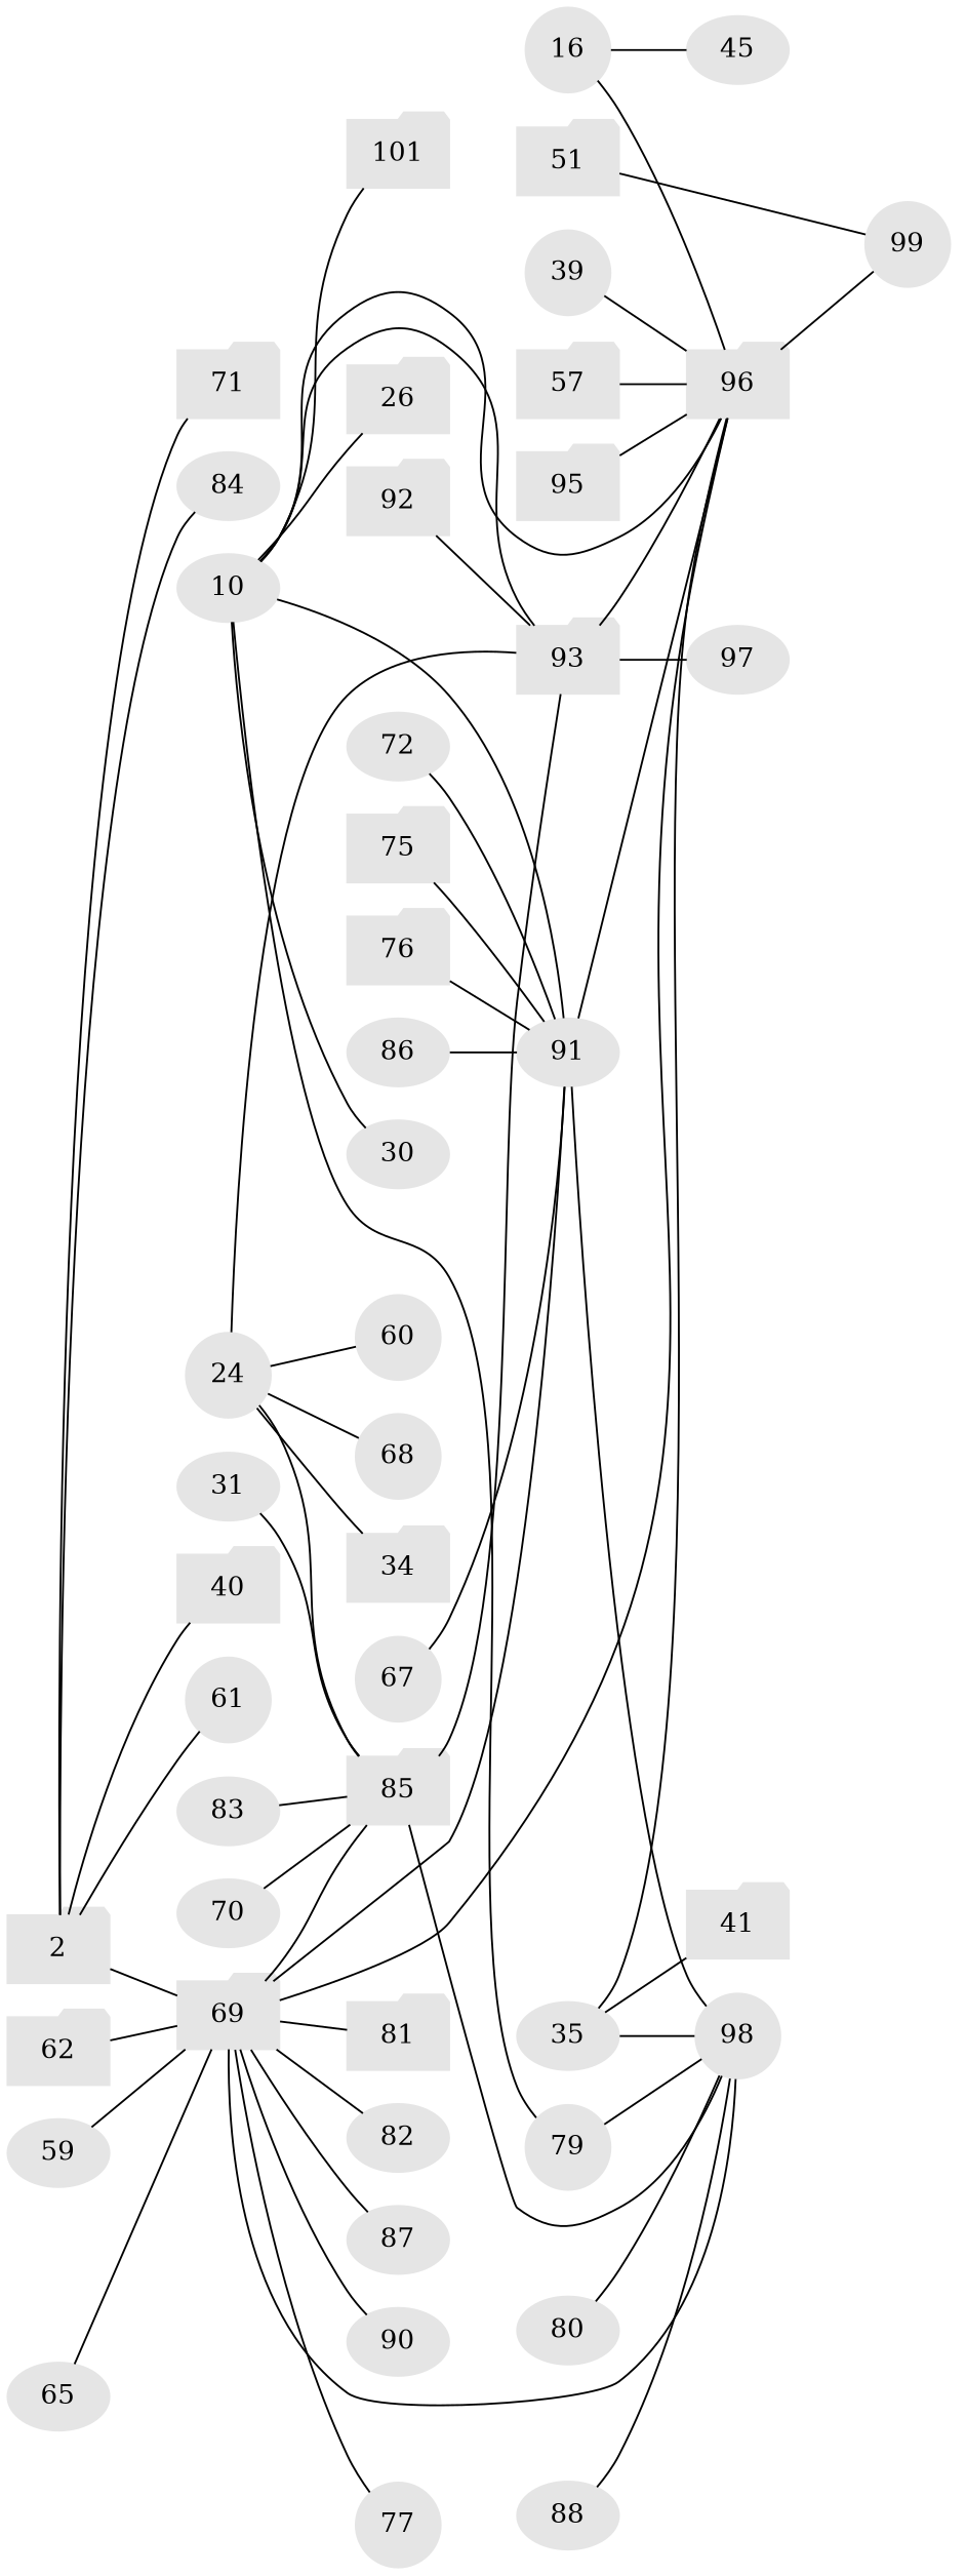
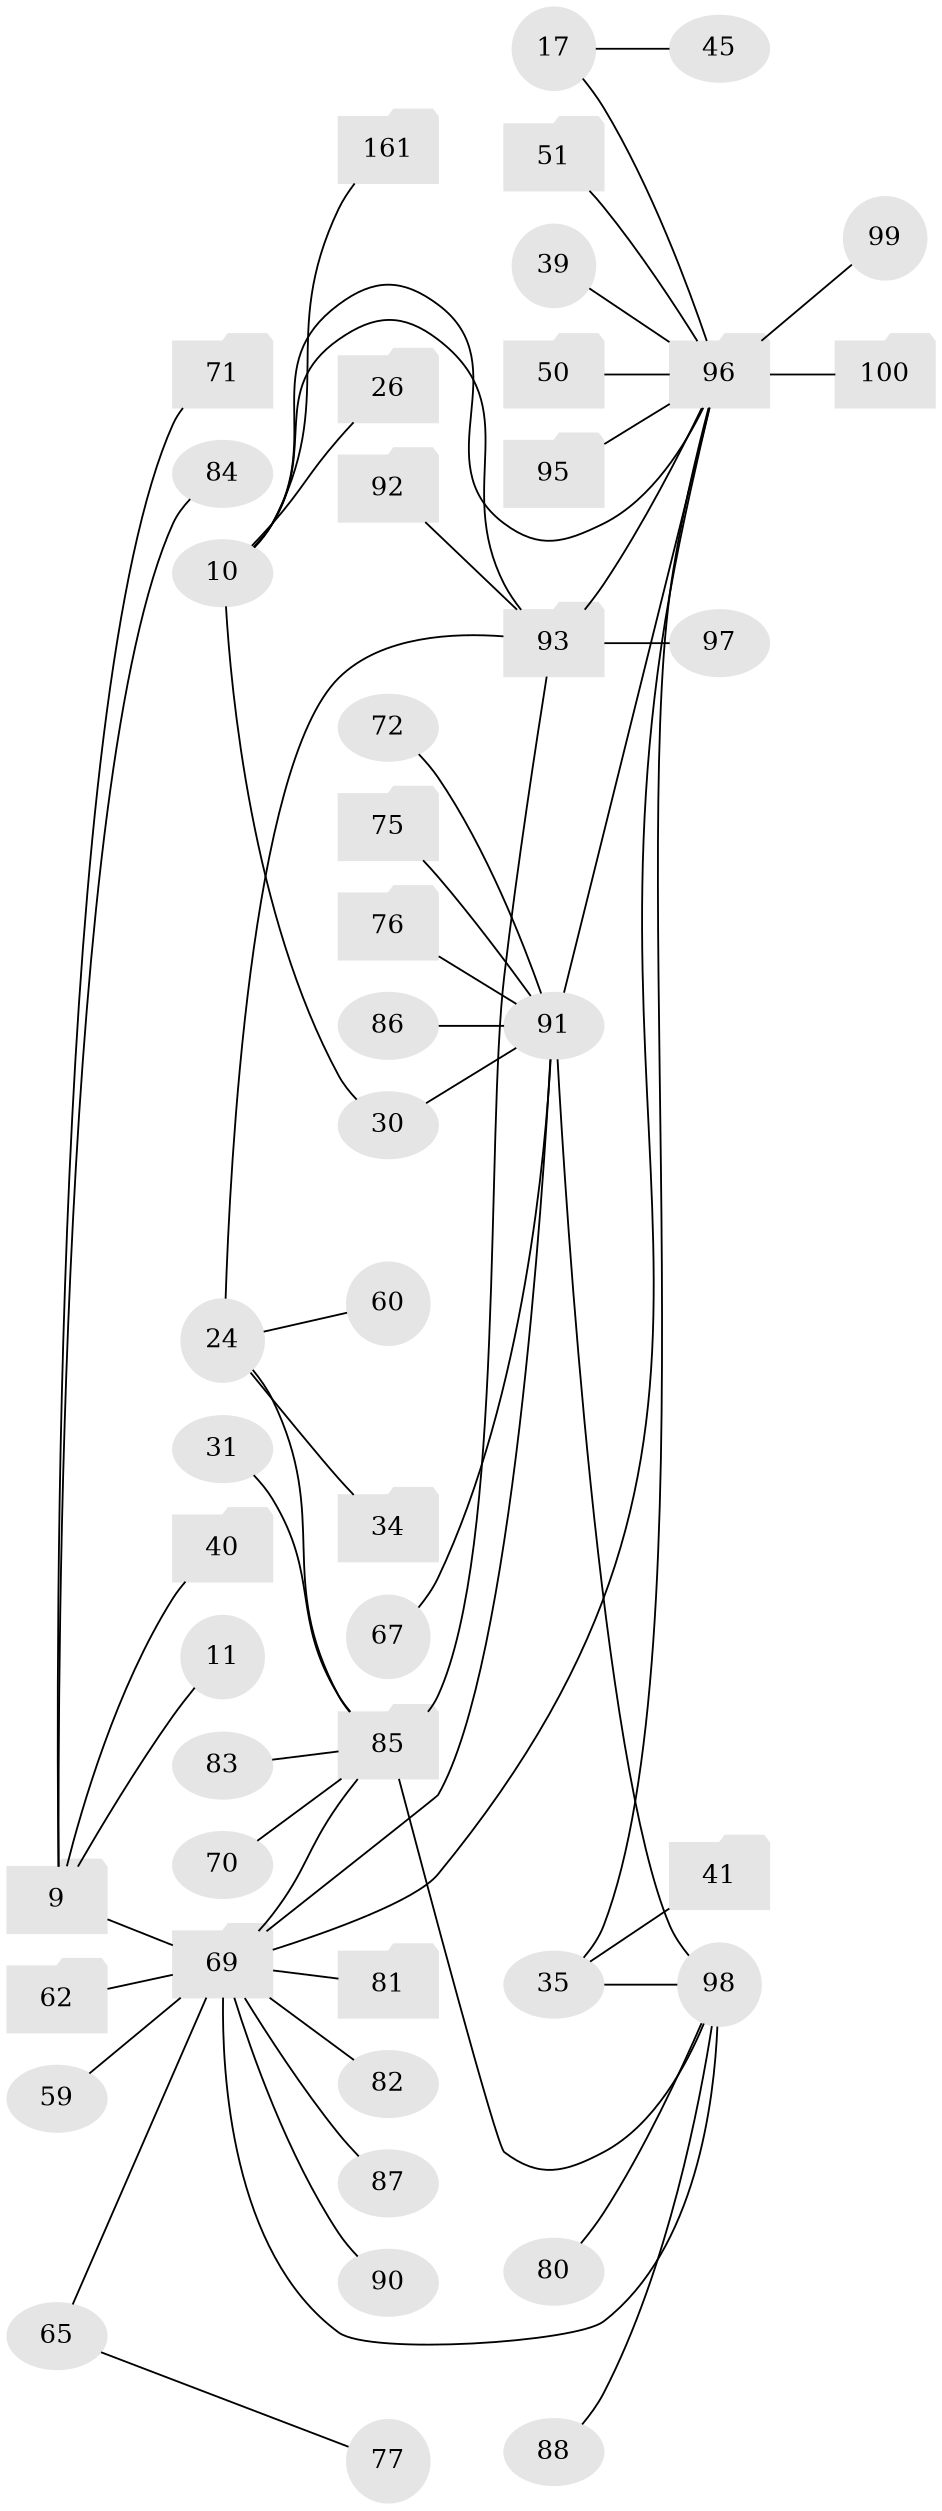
  graph {
    rankdir=LR
    node [color=gray90 shape=folder style=filled]
-   2 [super="+1"]
+   2 [super="+1" label=9]
    40
-   61 [shape=circle]
+   61 [shape=circle label=11]
    69 [super="+35+5+55+36+46+49"]
    71
    84 [shape=ellipse super="+78"]
    91 [shape=ellipse super="+8+28+38+66+83"]
    96 [super="+74+20+27"]
    98 [shape=circle super="+64+11+29+13+37+54+63+73"]
    85 [super="+25"]
    77 [shape=circle]
    81
    82 [shape=ellipse]
    87 [shape=ellipse]
    90 [shape=ellipse]
    10 [shape=ellipse super="+9"]
    26
    30 [shape=ellipse]
-   79 [shape=circle super="+52"]
    93 [super="+32+47+50"]
-   101
+   101 [label=161]
    97 [shape=ellipse super="+43"]
    99 [shape=circle super="+94"]
+   100
    n25 [label=35 shape=ellipse super="+14"]
    41
-   17 [shape=circle super="+16" label=16]
+   17 [shape=circle super="+16"]
    45 [shape=ellipse super="+42"]
    24 [shape=circle super="+21"]
    34
    60 [shape=circle]
-   68 [shape=circle]
    31 [shape=ellipse]
    39 [shape=circle]
    51
    n36 [label=83 shape=ellipse]
-   57
+   57 [label=50]
    59 [shape=ellipse]
    62
    65 [shape=ellipse]
    67 [shape=circle super="+44"]
    70 [shape=ellipse]
    72 [shape=ellipse]
    75
    76
    80 [shape=ellipse]
    86 [shape=ellipse]
    88 [shape=ellipse super="+58"]
    92
    95 [super="+89"]
    2 -- 40
    2 -- 61
    2 -- 69 [weight=6]
    2 -- 71
    2 -- 84
    69 -- 91 [weight=2]
    69 -- 96 [weight=3]
    69 -- 98
    69 -- 85 [weight=2]
-   69 -- 77
+   65 -- 77
    69 -- 81
    69 -- 82
    69 -- 87
    69 -- 90
    91 -- 96
    91 -- 98
    96 -- 99
+   96 -- 100
    85 -- 98
    85 -- 93 [weight=2]
-   10 -- 91 [weight=6]
+   30 -- 91 [weight=6]
    10 -- 96
    10 -- 26
    10 -- 30
-   10 -- 79
    10 -- 93 [weight=2]
    10 -- 101
-   79 -- 98
    93 -- 96 [weight=2]
    93 -- 97
    n25 -- 96
    n25 -- 98 [weight=6]
    n25 -- 41
    17 -- 96 [weight=6]
    17 -- 45
    24 -- 85 [weight=4]
    24 -- 93 [weight=2]
    24 -- 34
    24 -- 60
-   24 -- 68
    31 -- 85
    39 -- 96
-   51 -- 99
+   51 -- 96
    n36 -- 85
    57 -- 96
    59 -- 69
    62 -- 69
    65 -- 69
    67 -- 91
    70 -- 85
    72 -- 91
    75 -- 91
    76 -- 91
    80 -- 98
    86 -- 91
    88 -- 98
    92 -- 93
    95 -- 96
  }
